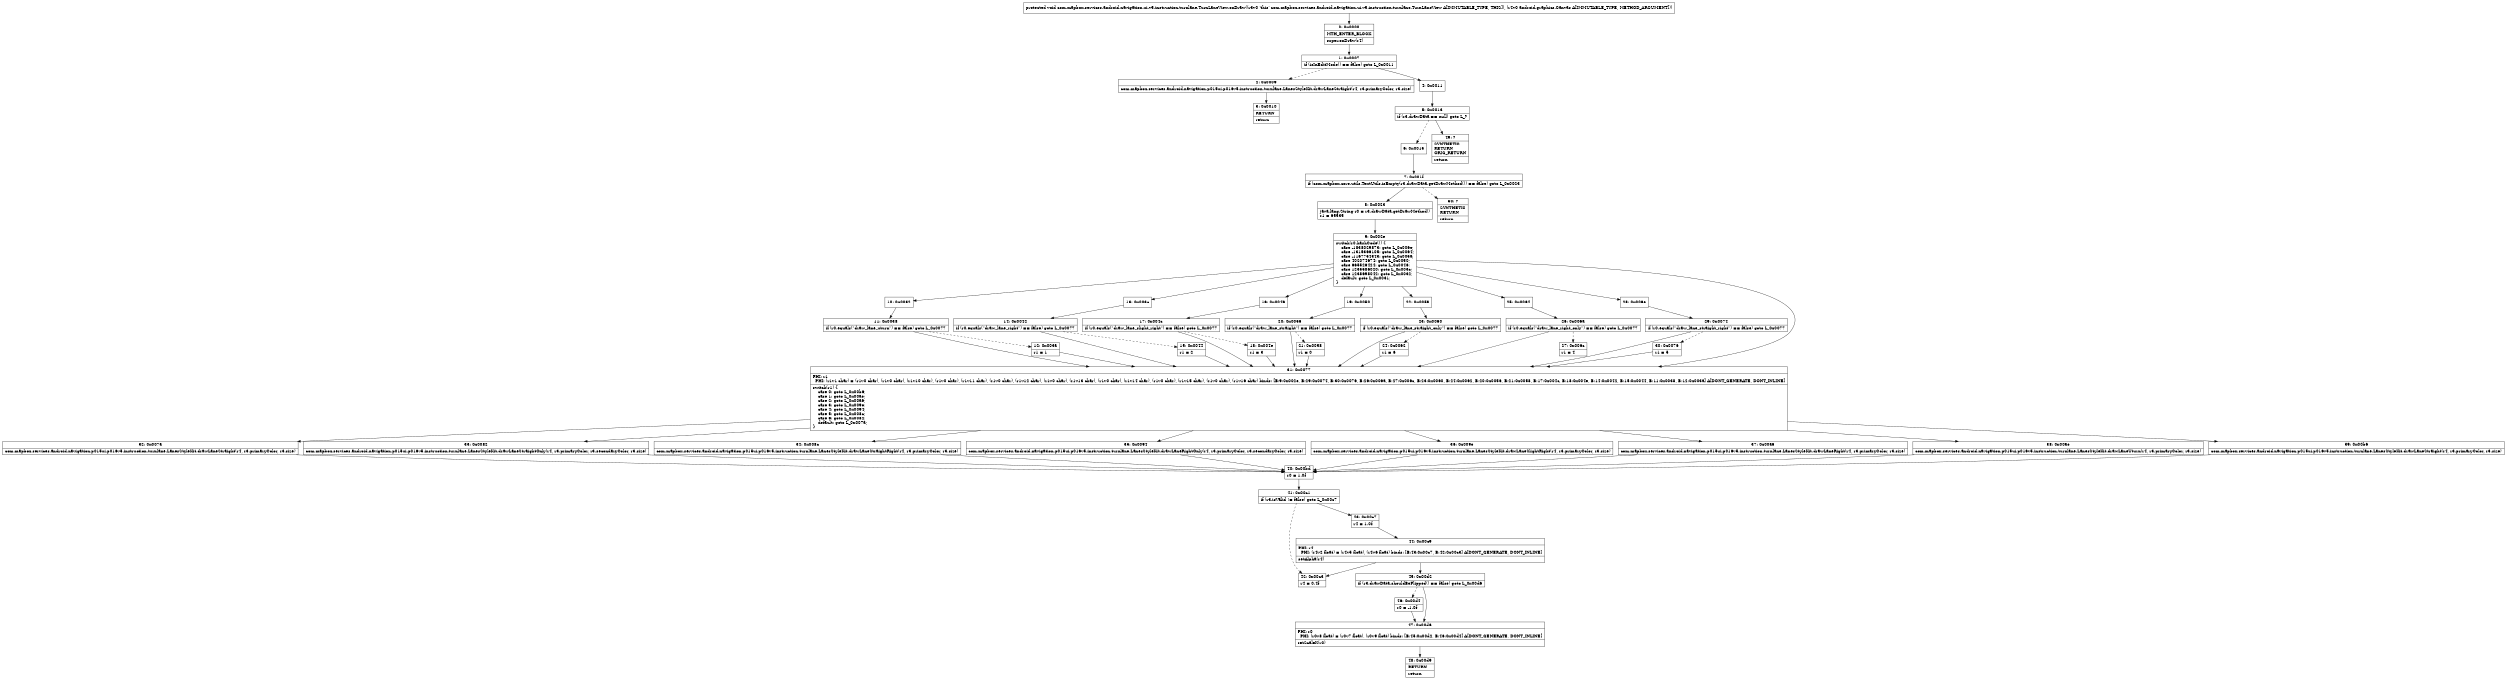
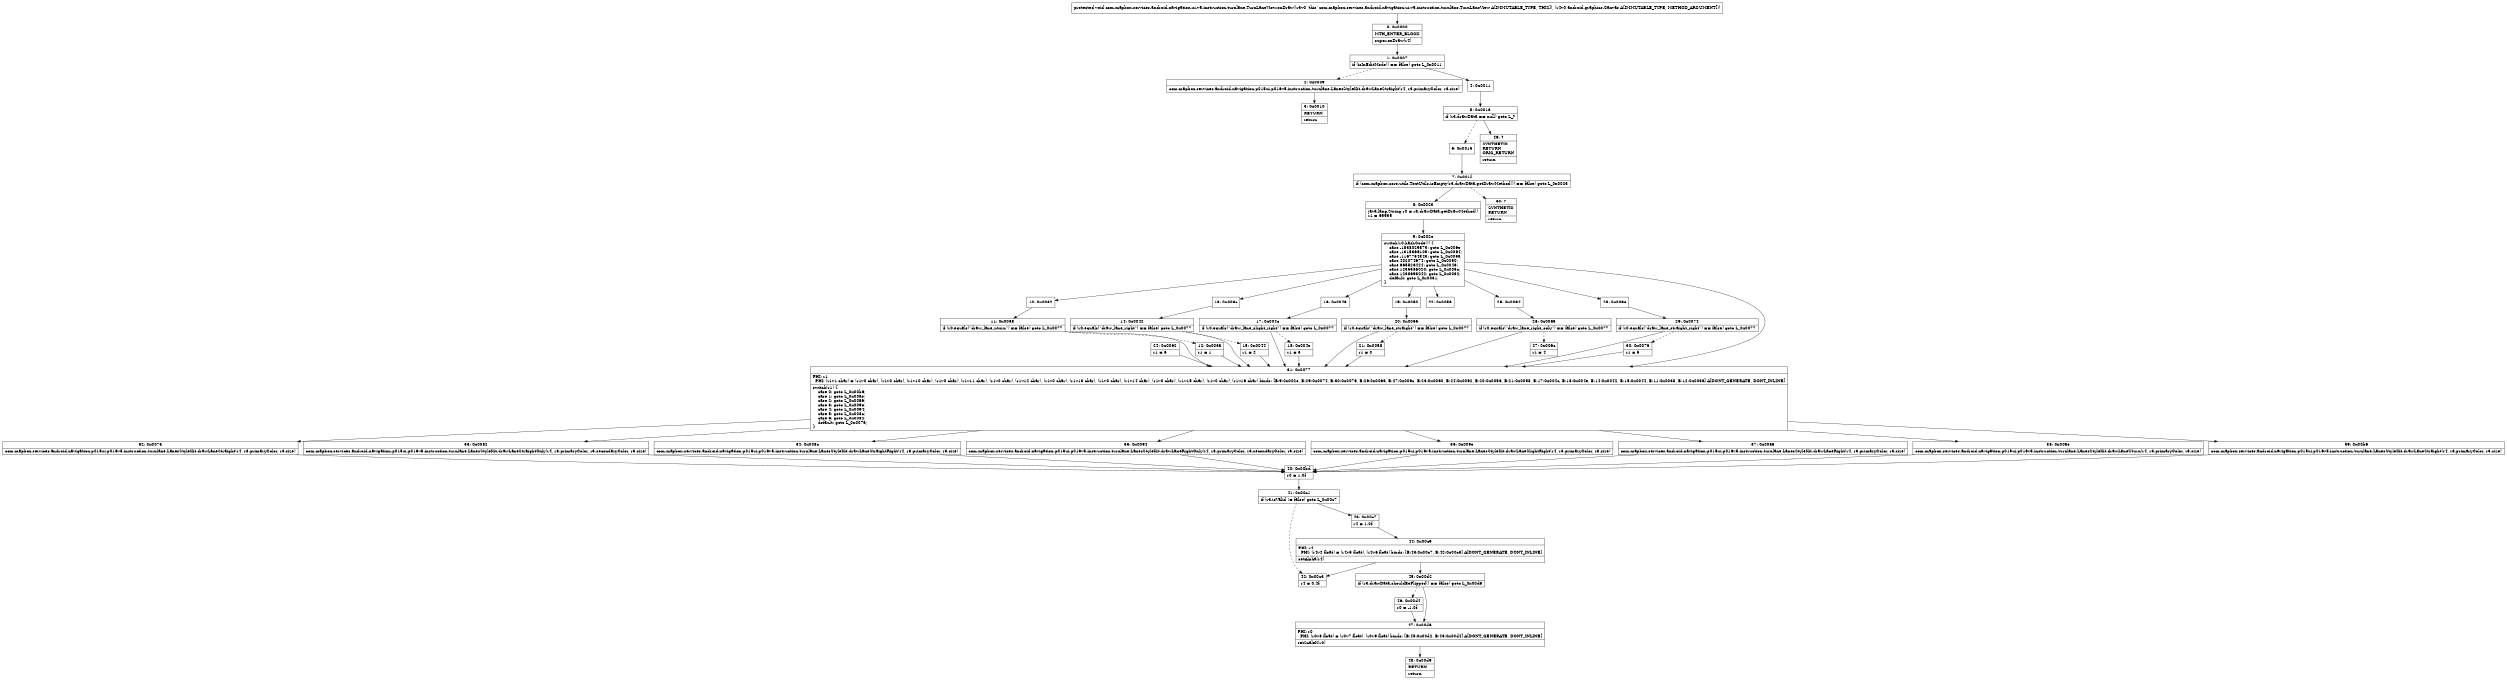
  digraph {
    node [shape=record]
    n1 [label="{0\:\ 0x0000|MTH_ENTER_BLOCK\l|super.onDraw(r4)\l}"]
    n2 [label="{1\:\ 0x0007|if (isInEditMode() == false) goto L_0x0011\l}"]
    n3 [label="{2\:\ 0x0009|com.mapbox.services.android.navigation.p015ui.p016v5.instruction.turnlane.LanesStyleKit.drawLaneStraight(r4, r3.primaryColor, r3.size)\l}"]
    n4 [label="{4\:\ 0x0011}"]
    n5 [label="{3\:\ 0x0010|RETURN\l|return\l}"]
    n6 [label="{5\:\ 0x0013|if (r3.drawData == null) goto L_?\l}"]
    n7 [label="{6\:\ 0x0015}"]
    n8 [label="{49\:\ ?|SYNTHETIC\lRETURN\lORIG_RETURN\l|return\l}"]
    n9 [label="{7\:\ 0x001f|if (com.mapbox.core.utils.TextUtils.isEmpty(r3.drawData.getDrawMethod()) == false) goto L_0x0023\l}"]
    n10 [label="{8\:\ 0x0023|java.lang.String r0 = r3.drawData.getDrawMethod()\lr1 = 65535\l}"]
    n11 [label="{50\:\ ?|SYNTHETIC\lRETURN\l|return\l}"]
    n12 [label="{9\:\ 0x002e|switch(r0.hashCode()) \{\l    case \-1838029873: goto L_0x006e;\l    case \-1315366105: goto L_0x0064;\l    case \-1167754343: goto L_0x005a;\l    case 402074674: goto L_0x0050;\l    case 665526424: goto L_0x0046;\l    case 1235586020: goto L_0x003c;\l    case 1238698042: goto L_0x0032;\l    default: goto L_0x0031;\l\}\l}"]
    n13 [label="{10\:\ 0x0032}"]
    n14 [label="{13\:\ 0x003c}"]
    n15 [label="{16\:\ 0x0046}"]
    n16 [label="{19\:\ 0x0050}"]
    n17 [label="{22\:\ 0x005a}"]
    n18 [label="{25\:\ 0x0064}"]
    n19 [label="{28\:\ 0x006e}"]
    n20 [label="{31\:\ 0x0077|PHI: r1 \l  PHI: (r1v1 char) = (r1v0 char), (r1v0 char), (r1v10 char), (r1v0 char), (r1v11 char), (r1v0 char), (r1v12 char), (r1v0 char), (r1v13 char), (r1v0 char), (r1v14 char), (r1v0 char), (r1v15 char), (r1v0 char), (r1v16 char) binds: [B:9:0x002e, B:29:0x0074, B:30:0x0076, B:26:0x006a, B:27:0x006c, B:23:0x0060, B:24:0x0062, B:20:0x0056, B:21:0x0058, B:17:0x004c, B:18:0x004e, B:14:0x0042, B:15:0x0044, B:11:0x0038, B:12:0x003a] A[DONT_GENERATE, DONT_INLINE]\l|switch(r1) \{\l    case 0: goto L_0x00b6;\l    case 1: goto L_0x00ae;\l    case 2: goto L_0x00a6;\l    case 3: goto L_0x009e;\l    case 4: goto L_0x0094;\l    case 5: goto L_0x008c;\l    case 6: goto L_0x0082;\l    default: goto L_0x007a;\l\}\l}"]
    n21 [label="{11\:\ 0x0038|if (r0.equals(\"draw_lane_uturn\") == false) goto L_0x0077\l}"]
    n22 [label="{14\:\ 0x0042|if (r0.equals(\"draw_lane_right\") == false) goto L_0x0077\l}"]
    n23 [label="{17\:\ 0x004c|if (r0.equals(\"draw_lane_slight_right\") == false) goto L_0x0077\l}"]
    n24 [label="{20\:\ 0x0056|if (r0.equals(\"draw_lane_straight\") == false) goto L_0x0077\l}"]
-   n25 [label="{23\:\ 0x0060|if (r0.equals(\"draw_lane_straight_only\") == false) goto L_0x0077\l}"]
    n26 [label="{26\:\ 0x006a|if (r0.equals(\"draw_lane_right_only\") == false) goto L_0x0077\l}"]
    n27 [label="{29\:\ 0x0074|if (r0.equals(\"draw_lane_straight_right\") == false) goto L_0x0077\l}"]
    n28 [label="{32\:\ 0x007a|com.mapbox.services.android.navigation.p015ui.p016v5.instruction.turnlane.LanesStyleKit.drawLaneStraight(r4, r3.primaryColor, r3.size)\l}"]
    n29 [label="{33\:\ 0x0082|com.mapbox.services.android.navigation.p015ui.p016v5.instruction.turnlane.LanesStyleKit.drawLaneStraightOnly(r4, r3.primaryColor, r3.secondaryColor, r3.size)\l}"]
    n30 [label="{34\:\ 0x008c|com.mapbox.services.android.navigation.p015ui.p016v5.instruction.turnlane.LanesStyleKit.drawLaneStraightRight(r4, r3.primaryColor, r3.size)\l}"]
    n31 [label="{35\:\ 0x0094|com.mapbox.services.android.navigation.p015ui.p016v5.instruction.turnlane.LanesStyleKit.drawLaneRightOnly(r4, r3.primaryColor, r3.secondaryColor, r3.size)\l}"]
    n32 [label="{36\:\ 0x009e|com.mapbox.services.android.navigation.p015ui.p016v5.instruction.turnlane.LanesStyleKit.drawLaneSlightRight(r4, r3.primaryColor, r3.size)\l}"]
    n33 [label="{37\:\ 0x00a6|com.mapbox.services.android.navigation.p015ui.p016v5.instruction.turnlane.LanesStyleKit.drawLaneRight(r4, r3.primaryColor, r3.size)\l}"]
    n34 [label="{38\:\ 0x00ae|com.mapbox.services.android.navigation.p015ui.p016v5.instruction.turnlane.LanesStyleKit.drawLaneUturn(r4, r3.primaryColor, r3.size)\l}"]
    n35 [label="{39\:\ 0x00b6|com.mapbox.services.android.navigation.p015ui.p016v5.instruction.turnlane.LanesStyleKit.drawLaneStraight(r4, r3.primaryColor, r3.size)\l}"]
    n36 [label="{12\:\ 0x003a|r1 = 1\l}"]
    n37 [label="{15\:\ 0x0044|r1 = 2\l}"]
    n38 [label="{18\:\ 0x004e|r1 = 3\l}"]
    n39 [label="{21\:\ 0x0058|r1 = 0\l}"]
    n40 [label="{24\:\ 0x0062|r1 = 6\l}"]
    n41 [label="{27\:\ 0x006c|r1 = 4\l}"]
    n42 [label="{30\:\ 0x0076|r1 = 5\l}"]
    n43 [label="{40\:\ 0x00bd|r0 = 1.0f\l}"]
    n44 [label="{41\:\ 0x00c1|if (r3.isValid != false) goto L_0x00c7\l}"]
    n45 [label="{42\:\ 0x00c3|r4 = 0.4f\l}"]
    n46 [label="{43\:\ 0x00c7|r4 = 1.0f\l}"]
    n47 [label="{44\:\ 0x00c9|PHI: r4 \l  PHI: (r4v2 float) = (r4v5 float), (r4v6 float) binds: [B:43:0x00c7, B:42:0x00c3] A[DONT_GENERATE, DONT_INLINE]\l|setAlpha(r4)\l}"]
    n48 [label="{45\:\ 0x00d2|if (r3.drawData.shouldBeFlipped() == false) goto L_0x00d6\l}"]
    n49 [label="{46\:\ 0x00d4|r0 = \-1.0f\l}"]
    n50 [label="{47\:\ 0x00d6|PHI: r0 \l  PHI: (r0v8 float) = (r0v7 float), (r0v9 float) binds: [B:45:0x00d2, B:46:0x00d4] A[DONT_GENERATE, DONT_INLINE]\l|setScaleX(r0)\l}"]
    n51 [label="{48\:\ 0x00d9|RETURN\l|return\l}"]
    n52 [label="{protected void com.mapbox.services.android.navigation.ui.v5.instruction.turnlane.TurnLaneView.onDraw((r3v0 'this' com.mapbox.services.android.navigation.ui.v5.instruction.turnlane.TurnLaneView A[IMMUTABLE_TYPE, THIS]), (r4v0 android.graphics.Canvas A[IMMUTABLE_TYPE, METHOD_ARGUMENT])) }"]
    n1 -> n2
    n2 -> n3 [style=dashed]
    n2 -> n4
    n3 -> n5
    n4 -> n6
    n6 -> n7 [style=dashed]
    n6 -> n8
    n7 -> n9
    n9 -> n10
    n9 -> n11 [style=dashed]
    n10 -> n12
    n12 -> n13
    n12 -> n14
    n12 -> n15
    n12 -> n16
    n12 -> n17
    n12 -> n18
    n12 -> n19
    n12 -> n20
    n13 -> n21
    n14 -> n22
    n15 -> n23
    n16 -> n24
-   n17 -> n25
    n18 -> n26
    n19 -> n27
    n20 -> n28
    n20 -> n29
    n20 -> n30
    n20 -> n31
    n20 -> n32
    n20 -> n33
    n20 -> n34
    n20 -> n35
    n21 -> n20
    n21 -> n36 [style=dashed]
    n22 -> n20
    n22 -> n37 [style=dashed]
    n23 -> n20
    n23 -> n38 [style=dashed]
    n24 -> n20
    n24 -> n39 [style=dashed]
-   n25 -> n20
-   n25 -> n40 [style=dashed]
    n26 -> n20
    n26 -> n41 [style=dashed]
    n27 -> n20
    n27 -> n42 [style=dashed]
    n28 -> n43
    n29 -> n43
    n30 -> n43
    n31 -> n43
    n32 -> n43
    n33 -> n43
    n34 -> n43
    n35 -> n43
    n36 -> n20
    n37 -> n20
    n38 -> n20
    n39 -> n20
    n40 -> n20
    n42 -> n20
    n43 -> n44
    n44 -> n45 [style=dashed]
    n44 -> n46
    n46 -> n47
    n47 -> n45
    n47 -> n48
    n48 -> n49 [style=dashed]
    n48 -> n50
    n49 -> n50
    n50 -> n51
    n52 -> n1
  }
